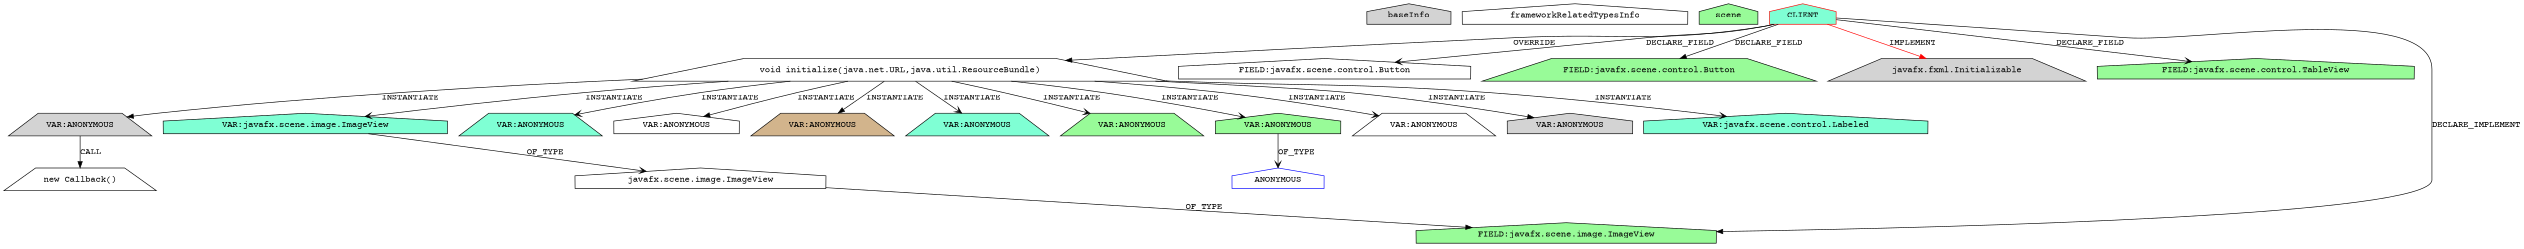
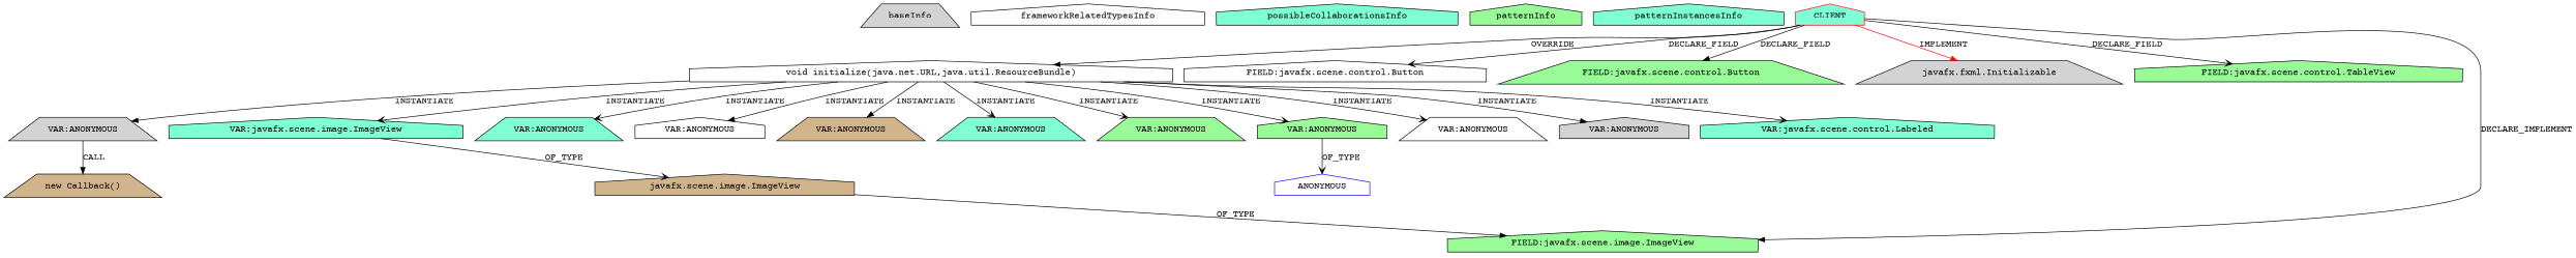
  digraph {
    fontname="Courier Prime"
    node [fillcolor=white fontname="Courier Prime" shape=house style=filled isFrameworkType=false vertexType=VARIABLE_EXPRESION]
    edge [arrowhead=vee fontname="Courier Prime"]
-   baseInfo [category=pattern fillcolor=lightgrey graphId=1513 isAnonymous=false possibleRelation=false isFrameworkType="" vertexType=""]
+   baseInfo [category=pattern fillcolor=lightgrey graphId=1513 isAnonymous=false possibleRelation=false shape=trapezium isFrameworkType="" vertexType=""]
    frameworkRelatedTypesInfo [0="javafx.fxml.Initializable" isFrameworkType="" vertexType=""]
-   patternInfo [fillcolor=palegreen frequency=2.0 patternRootClient=0 label=scene isFrameworkType="" vertexType=""]
-   n6 [label="new Callback()" shape=trapezium vertexType=CONSTRUCTOR_CALL]
+   possibleCollaborationsInfo [fillcolor=aquamarine isFrameworkType="" vertexType=""]
+   patternInfo [fillcolor=palegreen frequency=2.0 patternRootClient=0 isFrameworkType="" vertexType=""]
+   patternInstancesInfo [0="hock323-eventManager~/hock323-eventManager/EventManager-master/src/eventManager/controller/pokerTournament/TournamentController.java~TournamentController~3009" 1="geyrix57-Proyecto_1_Bases~/geyrix57-Proyecto_1_Bases/Proyecto_1_Bases-master/src/Control/ControlLog.java~ControlLog~2710" fillcolor=aquamarine isFrameworkType="" vertexType=""]
+   n6 [fillcolor=tan label="new Callback()" shape=trapezium vertexType=CONSTRUCTOR_CALL]
    n7 [fillcolor=lightgrey label="VAR:ANONYMOUS" shape=trapezium]
-   n8 [label="void initialize(java.net.URL,java.util.ResourceBundle)" shape=trapezium vertexType=OVERRIDING_METHOD_DECLARATION]
+   n8 [label="void initialize(java.net.URL,java.util.ResourceBundle)" vertexType=OVERRIDING_METHOD_DECLARATION]
    n9 [fillcolor=aquamarine label="VAR:javafx.scene.image.ImageView"]
    n10 [fillcolor=aquamarine label="VAR:ANONYMOUS" shape=trapezium]
    n11 [label="VAR:ANONYMOUS"]
    n12 [fillcolor=tan label="VAR:ANONYMOUS" shape=trapezium]
    n13 [fillcolor=aquamarine label="VAR:ANONYMOUS" shape=trapezium]
    n14 [fillcolor=palegreen label="VAR:ANONYMOUS" shape=trapezium]
    n15 [fillcolor=palegreen label="VAR:ANONYMOUS"]
    n16 [label="VAR:ANONYMOUS" shape=trapezium]
    n17 [fillcolor=lightgrey label="VAR:ANONYMOUS"]
    n18 [fillcolor=aquamarine label="VAR:javafx.scene.control.Labeled"]
-   n19 [label="javafx.scene.image.ImageView" vertexType=FRAMEWORK_CLASS_TYPE]
+   n19 [fillcolor=tan label="javafx.scene.image.ImageView" vertexType=FRAMEWORK_CLASS_TYPE]
    n20 [color=blue label=ANONYMOUS vertexType=REFERENCE_ANONYMOUS_DECLARATION]
    n21 [color=red fillcolor=aquamarine label=CLIENT vertexType=ROOT_CLIENT_CLASS_DECLARATION]
    n22 [label="FIELD:javafx.scene.control.Button" vertexType=FIELD_DECLARATION]
    n23 [fillcolor=palegreen label="FIELD:javafx.scene.control.Button" shape=trapezium vertexType=FIELD_DECLARATION]
    n24 [fillcolor=lightgrey label="javafx.fxml.Initializable" shape=trapezium vertexType=FRAMEWORK_INTERFACE_TYPE]
    n25 [fillcolor=palegreen label="FIELD:javafx.scene.control.TableView" vertexType=FIELD_DECLARATION]
    n26 [fillcolor=palegreen label="FIELD:javafx.scene.image.ImageView" vertexType=FIELD_DECLARATION]
    n7 -> n6 [arrowhead=normal label=CALL]
    n8 -> n7 [arrowhead=normal label=INSTANTIATE]
    n8 -> n9 [label=INSTANTIATE]
    n8 -> n10 [label=INSTANTIATE]
    n8 -> n11 [arrowhead=normal label=INSTANTIATE]
    n8 -> n12 [arrowhead=normal label=INSTANTIATE]
    n8 -> n13 [label=INSTANTIATE]
    n8 -> n14 [label=INSTANTIATE]
    n8 -> n15 [label=INSTANTIATE]
    n8 -> n16 [label=INSTANTIATE]
    n8 -> n17 [arrowhead=normal label=INSTANTIATE]
    n8 -> n18 [label=INSTANTIATE]
    n9 -> n19 [label=OF_TYPE]
    n15 -> n20 [label=OF_TYPE]
    n19 -> n26 [arrowhead=normal label=OF_TYPE]
    n21 -> n8 [arrowhead=normal label=OVERRIDE]
    n21 -> n22 [label=DECLARE_FIELD]
    n21 -> n23 [arrowhead=normal label=DECLARE_FIELD]
    n21 -> n24 [arrowhead=normal color=red label=IMPLEMENT]
    n21 -> n25 [label=DECLARE_FIELD]
    n21 -> n26 [arrowhead=normal label=DECLARE_IMPLEMENT]
  }
